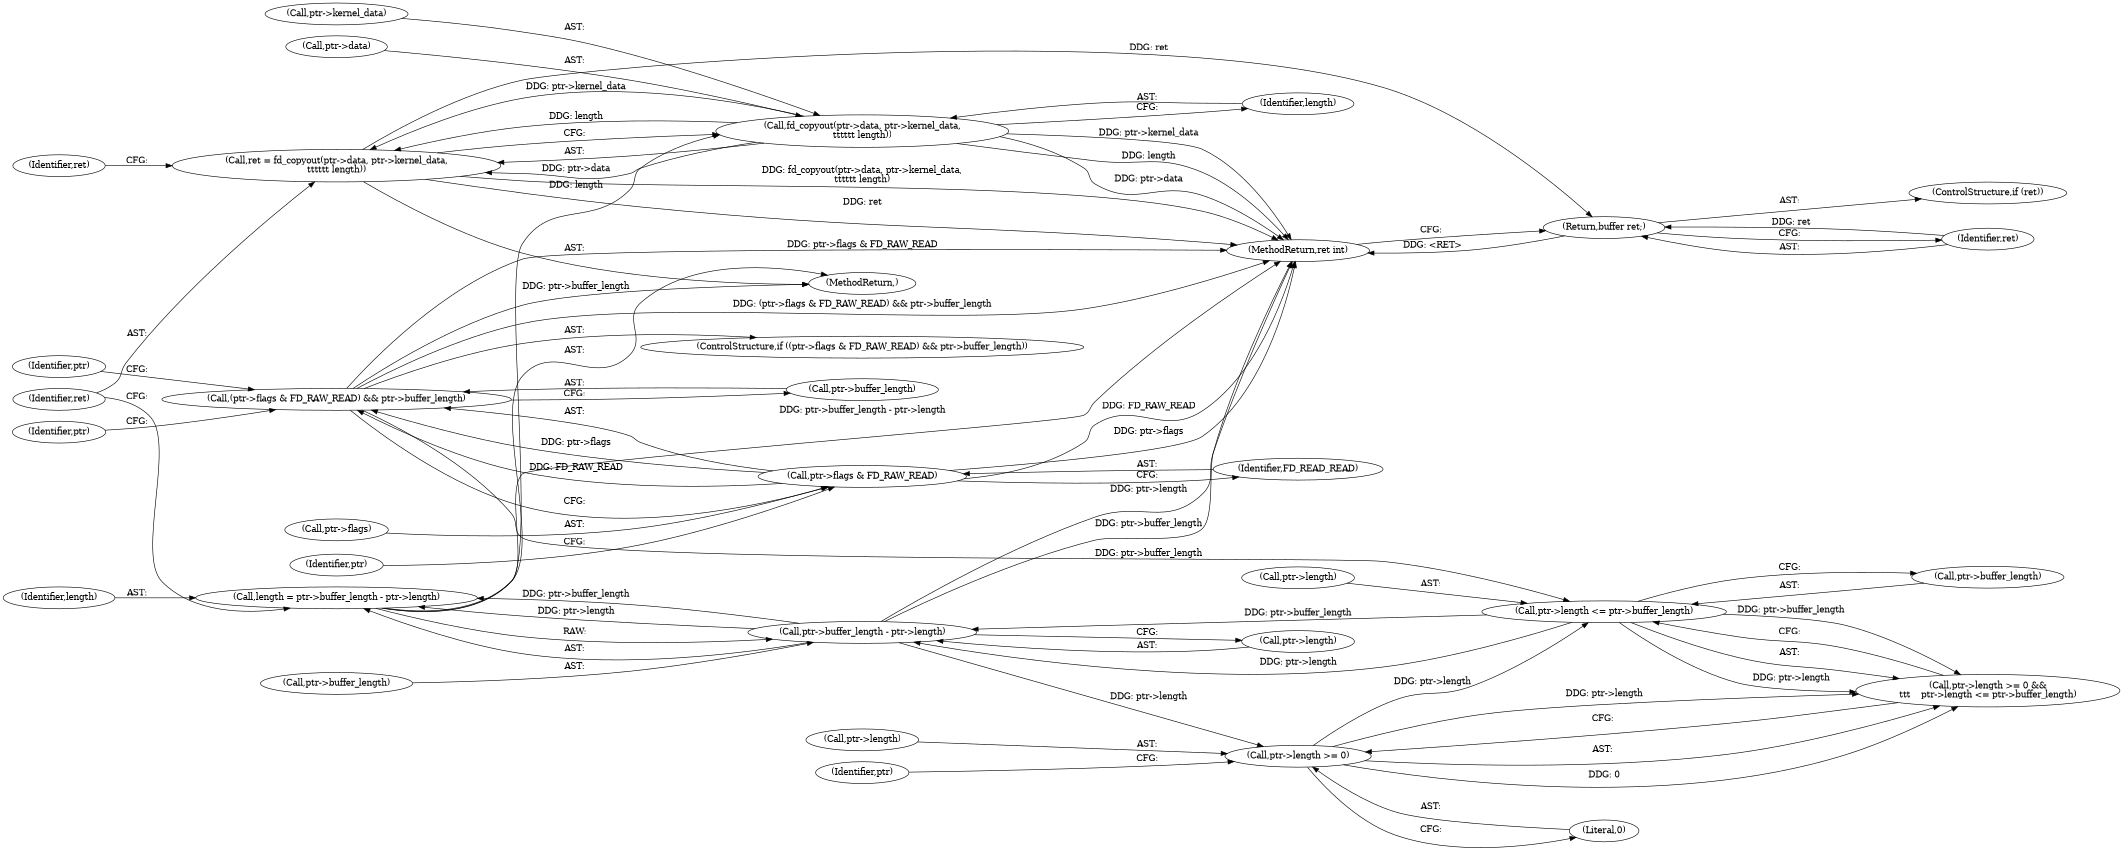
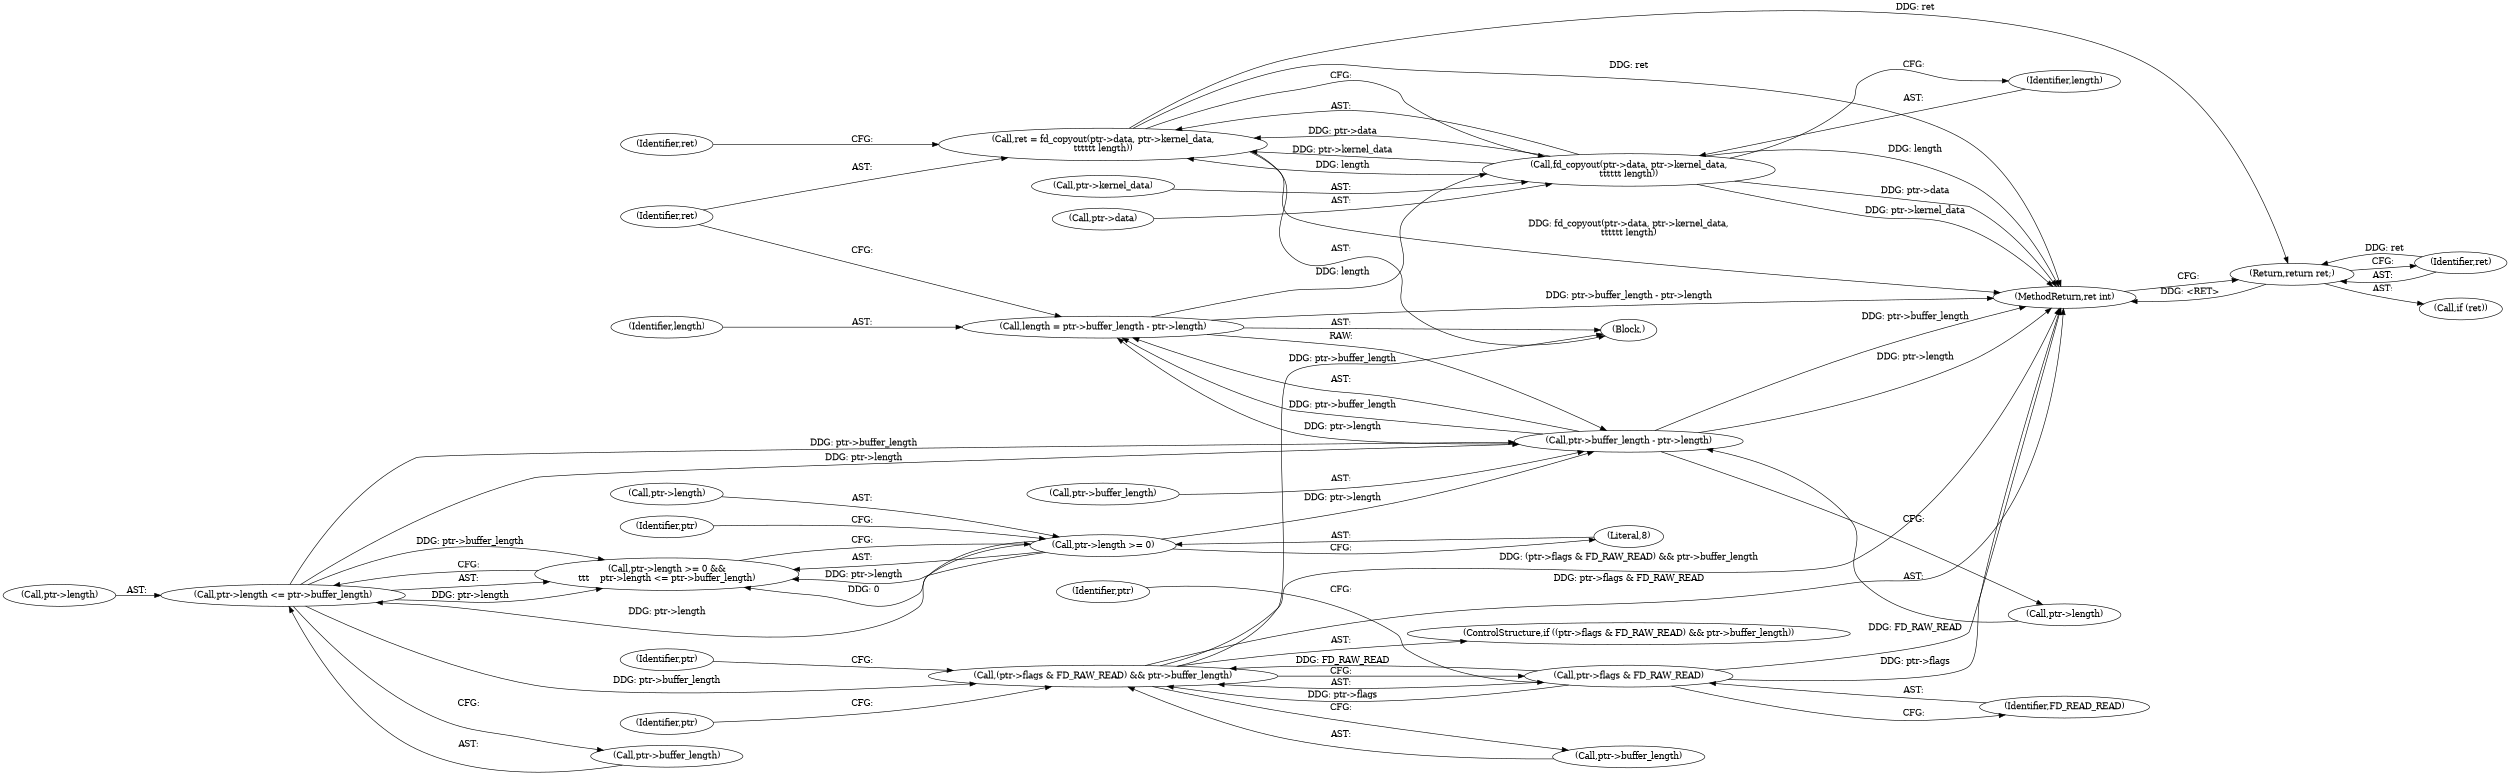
  digraph {
    rankdir=LR
    n1 [label="(Call,ret = fd_copyout(ptr->data, ptr->kernel_data,\n\t\t\t\t\t\t length))"]
    n2 [label="(Call,fd_copyout(ptr->data, ptr->kernel_data,\n\t\t\t\t\t\t length))"]
-   n3 [label="(Return,buffer ret;)"]
+   n3 [label="(Return,return ret;)"]
    n4 [label="(MethodReturn,ret int)"]
-   n5 [label="(MethodReturn,)"]
+   n5 [label="(Block,)"]
    n6 [label="(Identifier,length)"]
    n7 [label="(Identifier,ret)"]
-   n8 [label="(ControlStructure,if (ret))"]
+   n8 [label="(Call,if (ret))"]
    n9 [label="(Call,length = ptr->buffer_length - ptr->length)"]
    n10 [label="(Call,ptr->buffer_length - ptr->length)"]
    n11 [label="(Call,ptr->length)"]
    n12 [label="(Call,ptr->length <= ptr->buffer_length)"]
    n13 [label="(Call,ptr->length >= 0 &&\n\t\t\t    ptr->length <= ptr->buffer_length)"]
    n14 [label="(Call,ptr->buffer_length)"]
    n15 [label="(Call,ptr->length >= 0)"]
-   n16 [label="(Literal,0)"]
+   n16 [label="(Literal,8)"]
    n17 [label="(Call,(ptr->flags & FD_RAW_READ) && ptr->buffer_length)"]
    n18 [label="(Call,ptr->flags & FD_RAW_READ)"]
    n19 [label="(Call,ptr->buffer_length)"]
    n20 [label="(ControlStructure,if ((ptr->flags & FD_RAW_READ) && ptr->buffer_length))"]
    n21 [label="(Identifier,FD_READ_READ)"]
    n22 [label="(Identifier,length)"]
    n23 [label="(Identifier,ptr)"]
    n24 [label="(Call,ptr->length)"]
    n25 [label="(Call,ptr->kernel_data)"]
    n26 [label="(Call,ptr->buffer_length)"]
    n27 [label="(Identifier,ret)"]
    n28 [label="(Identifier,ret)"]
-   n29 [label="(Call,ptr->flags)"]
    n30 [label="(Identifier,ptr)"]
    n31 [label="(Call,ptr->data)"]
    n32 [label="(Identifier,ptr)"]
    n33 [label="(Call,ptr->length)"]
    n34 [label="(Identifier,ptr)"]
    n1 -> n2 [label="CFG: "]
    n1 -> n3 [label="DDG: ret"]
    n1 -> n4 [label="DDG: fd_copyout(ptr->data, ptr->kernel_data,\n\t\t\t\t\t\t length)"]
    n1 -> n4 [label="DDG: ret"]
    n1 -> n5 [label="AST: "]
    n2 -> n1 [label="AST: "]
    n2 -> n1 [label="DDG: ptr->data"]
    n2 -> n1 [label="DDG: ptr->kernel_data"]
    n2 -> n1 [label="DDG: length"]
    n2 -> n4 [label="DDG: ptr->kernel_data"]
    n2 -> n4 [label="DDG: length"]
    n2 -> n4 [label="DDG: ptr->data"]
    n2 -> n6 [label="CFG: "]
    n3 -> n4 [label="DDG: <RET>"]
    n3 -> n7 [label="CFG: "]
    n3 -> n8 [label="AST: "]
    n4 -> n3 [label="CFG: "]
    n6 -> n2 [label="AST: "]
    n7 -> n3 [label="AST: "]
    n7 -> n3 [label="DDG: ret"]
    n9 -> n2 [label="DDG: length"]
    n9 -> n4 [label="DDG: ptr->buffer_length - ptr->length"]
    n9 -> n5 [label="AST: "]
    n9 -> n10 [label="RAW: "]
    n10 -> n4 [label="DDG: ptr->length"]
    n10 -> n4 [label="DDG: ptr->buffer_length"]
    n10 -> n9 [label="AST: "]
    n10 -> n9 [label="DDG: ptr->buffer_length"]
    n10 -> n9 [label="DDG: ptr->length"]
    n10 -> n11 [label="CFG: "]
    n11 -> n10 [label="AST: "]
    n12 -> n10 [label="DDG: ptr->buffer_length"]
    n12 -> n10 [label="DDG: ptr->length"]
    n12 -> n13 [label="AST: "]
    n12 -> n13 [label="DDG: ptr->length"]
    n12 -> n13 [label="DDG: ptr->buffer_length"]
    n12 -> n14 [label="CFG: "]
    n13 -> n12 [label="CFG: "]
    n13 -> n15 [label="CFG: "]
    n14 -> n12 [label="AST: "]
-   n10 -> n15 [label="DDG: ptr->length"]
+   n15 -> n10 [label="DDG: ptr->length"]
    n15 -> n12 [label="DDG: ptr->length"]
    n15 -> n13 [label="AST: "]
    n15 -> n13 [label="DDG: ptr->length"]
    n15 -> n13 [label="DDG: 0"]
    n15 -> n16 [label="CFG: "]
    n16 -> n15 [label="AST: "]
    n17 -> n4 [label="DDG: (ptr->flags & FD_RAW_READ) && ptr->buffer_length"]
    n17 -> n4 [label="DDG: ptr->flags & FD_RAW_READ"]
    n17 -> n5 [label="DDG: ptr->buffer_length"]
-   n17 -> n12 [label="DDG: ptr->buffer_length"]
+   n12 -> n17 [label="DDG: ptr->buffer_length"]
    n17 -> n18 [label="CFG: "]
    n17 -> n19 [label="CFG: "]
    n17 -> n20 [label="AST: "]
    n18 -> n4 [label="DDG: FD_RAW_READ"]
    n18 -> n4 [label="DDG: ptr->flags"]
    n18 -> n17 [label="AST: "]
    n18 -> n17 [label="DDG: ptr->flags"]
    n18 -> n17 [label="DDG: FD_RAW_READ"]
    n18 -> n21 [label="CFG: "]
    n19 -> n17 [label="AST: "]
    n21 -> n18 [label="AST: "]
    n22 -> n9 [label="AST: "]
    n23 -> n17 [label="CFG: "]
    n24 -> n15 [label="AST: "]
    n25 -> n2 [label="AST: "]
    n26 -> n10 [label="AST: "]
    n27 -> n1 [label="AST: "]
    n27 -> n9 [label="CFG: "]
    n28 -> n1 [label="CFG: "]
-   n29 -> n18 [label="AST: "]
    n30 -> n17 [label="CFG: "]
    n31 -> n2 [label="AST: "]
    n32 -> n18 [label="CFG: "]
    n33 -> n12 [label="AST: "]
    n34 -> n15 [label="CFG: "]
  }
